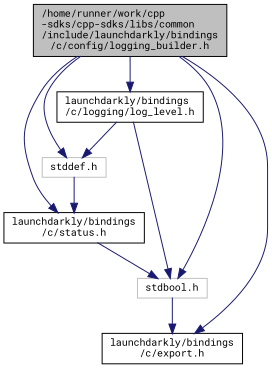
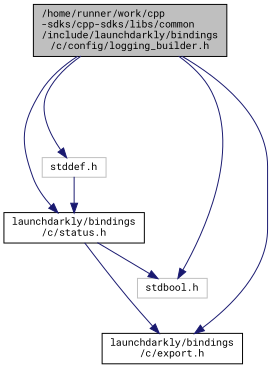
  digraph {
    fontname="Roboto Mono"
    node [color=black fillcolor=white fontname="Roboto Mono" fontsize=10 shape=record style=filled]
    edge [color=midnightblue fontname="Roboto Mono" fontsize=10 labelfontname=Helvetica labelfontsize=10 style=solid]
    n1 [fillcolor=grey75 fontcolor=black height=0.2 label="/home/runner/work/cpp\l-sdks/cpp-sdks/libs/common\l/include/launchdarkly/bindings\l/c/config/logging_builder.h" width=0.4]
-   n2 [height=0.2 label="launchdarkly/bindings\l/c/logging/log_level.h" width=0.4]
    n3 [height=0.2 label="launchdarkly/bindings\l/c/export.h" width=0.4]
    n4 [height=0.2 label="launchdarkly/bindings\l/c/status.h" width=0.4]
    n5 [color=grey75 height=0.2 label="stdbool.h" width=0.4]
    n6 [color=grey75 height=0.2 label="stddef.h" width=0.4]
-   n1 -> n2
    n1 -> n3
    n1 -> n4
    n1 -> n5
    n1 -> n6
-   n2 -> n5
-   n2 -> n6
-   n5 -> n3
+   n4 -> n3
    n4 -> n5
    n6 -> n4
  }
